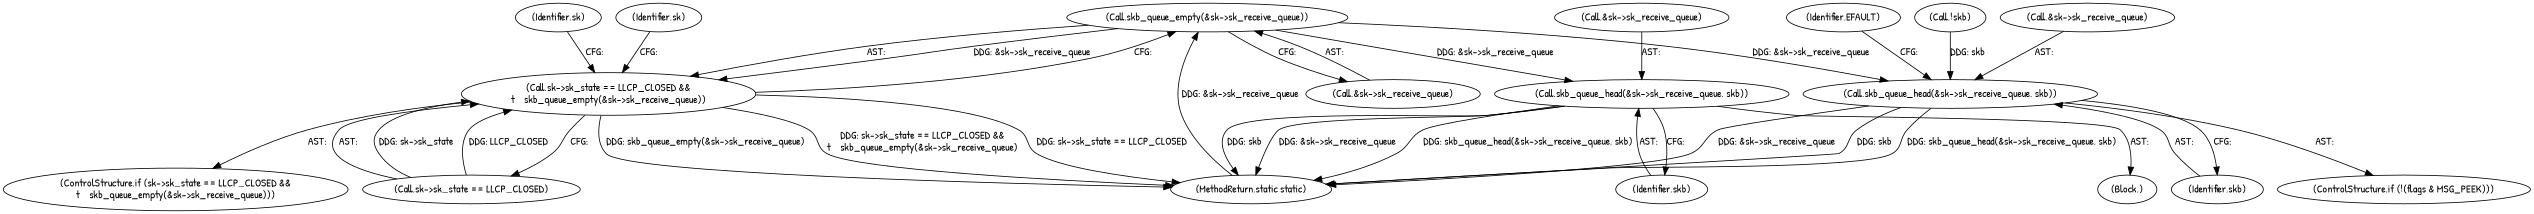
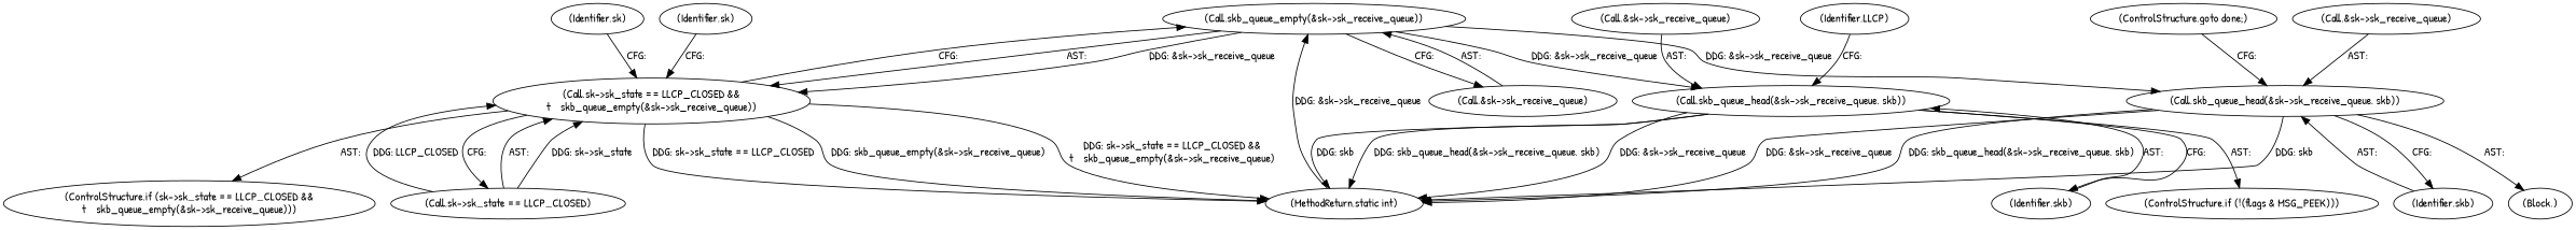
  digraph {
    fontname="Patrick Hand"
    node [fontname="Patrick Hand"]
    edge [fontname="Patrick Hand"]
    n1 [label="(Call,skb_queue_empty(&sk->sk_receive_queue))"]
    n2 [label="(Call,sk->sk_state == LLCP_CLOSED &&\n\t    skb_queue_empty(&sk->sk_receive_queue))"]
    n3 [label="(Call,skb_queue_head(&sk->sk_receive_queue, skb))"]
    n4 [label="(Call,skb_queue_head(&sk->sk_receive_queue, skb))"]
    n5 [label="(Call,&sk->sk_receive_queue)"]
-   n6 [label="(MethodReturn,static static)"]
+   n6 [label="(MethodReturn,static int)"]
    n7 [label="(ControlStructure,if (sk->sk_state == LLCP_CLOSED &&\n\t    skb_queue_empty(&sk->sk_receive_queue)))"]
    n8 [label="(Call,sk->sk_state == LLCP_CLOSED)"]
    n9 [label="(Identifier,skb)"]
    n10 [label="(ControlStructure,if (!(flags & MSG_PEEK)))"]
    n11 [label="(Identifier,skb)"]
    n12 [label="(Block,)"]
    n13 [label="(Call,&sk->sk_receive_queue)"]
-   n14 [label="(Call,!skb)"]
+   n15 [label="(ControlStructure,goto done;)"]
    n16 [label="(Identifier,sk)"]
    n17 [label="(Call,&sk->sk_receive_queue)"]
    n18 [label="(Identifier,sk)"]
-   n19 [label="(Identifier,EFAULT)"]
+   n19 [label="(Identifier,LLCP)"]
    n1 -> n2 [label="AST: "]
    n1 -> n2 [label="DDG: &sk->sk_receive_queue"]
    n1 -> n3 [label="DDG: &sk->sk_receive_queue"]
    n1 -> n4 [label="DDG: &sk->sk_receive_queue"]
    n1 -> n5 [label="CFG: "]
    n2 -> n1 [label="CFG: "]
    n2 -> n6 [label="DDG: sk->sk_state == LLCP_CLOSED &&\n\t    skb_queue_empty(&sk->sk_receive_queue)"]
    n2 -> n6 [label="DDG: sk->sk_state == LLCP_CLOSED"]
    n2 -> n6 [label="DDG: skb_queue_empty(&sk->sk_receive_queue)"]
    n2 -> n7 [label="AST: "]
    n2 -> n8 [label="CFG: "]
    n3 -> n6 [label="DDG: skb"]
    n3 -> n6 [label="DDG: skb_queue_head(&sk->sk_receive_queue, skb)"]
    n3 -> n6 [label="DDG: &sk->sk_receive_queue"]
    n3 -> n9 [label="CFG: "]
    n3 -> n10 [label="AST: "]
    n4 -> n6 [label="DDG: &sk->sk_receive_queue"]
    n4 -> n6 [label="DDG: skb_queue_head(&sk->sk_receive_queue, skb)"]
    n4 -> n6 [label="DDG: skb"]
    n4 -> n11 [label="CFG: "]
    n4 -> n12 [label="AST: "]
    n5 -> n1 [label="AST: "]
    n6 -> n1 [label="DDG: &sk->sk_receive_queue"]
    n8 -> n2 [label="AST: "]
    n8 -> n2 [label="DDG: sk->sk_state"]
    n8 -> n2 [label="DDG: LLCP_CLOSED"]
    n9 -> n3 [label="AST: "]
    n11 -> n4 [label="AST: "]
    n13 -> n4 [label="AST: "]
-   n14 -> n3 [label="DDG: skb"]
+   n15 -> n4 [label="CFG: "]
    n16 -> n2 [label="CFG: "]
    n17 -> n3 [label="AST: "]
    n18 -> n2 [label="CFG: "]
    n19 -> n3 [label="CFG: "]
  }
